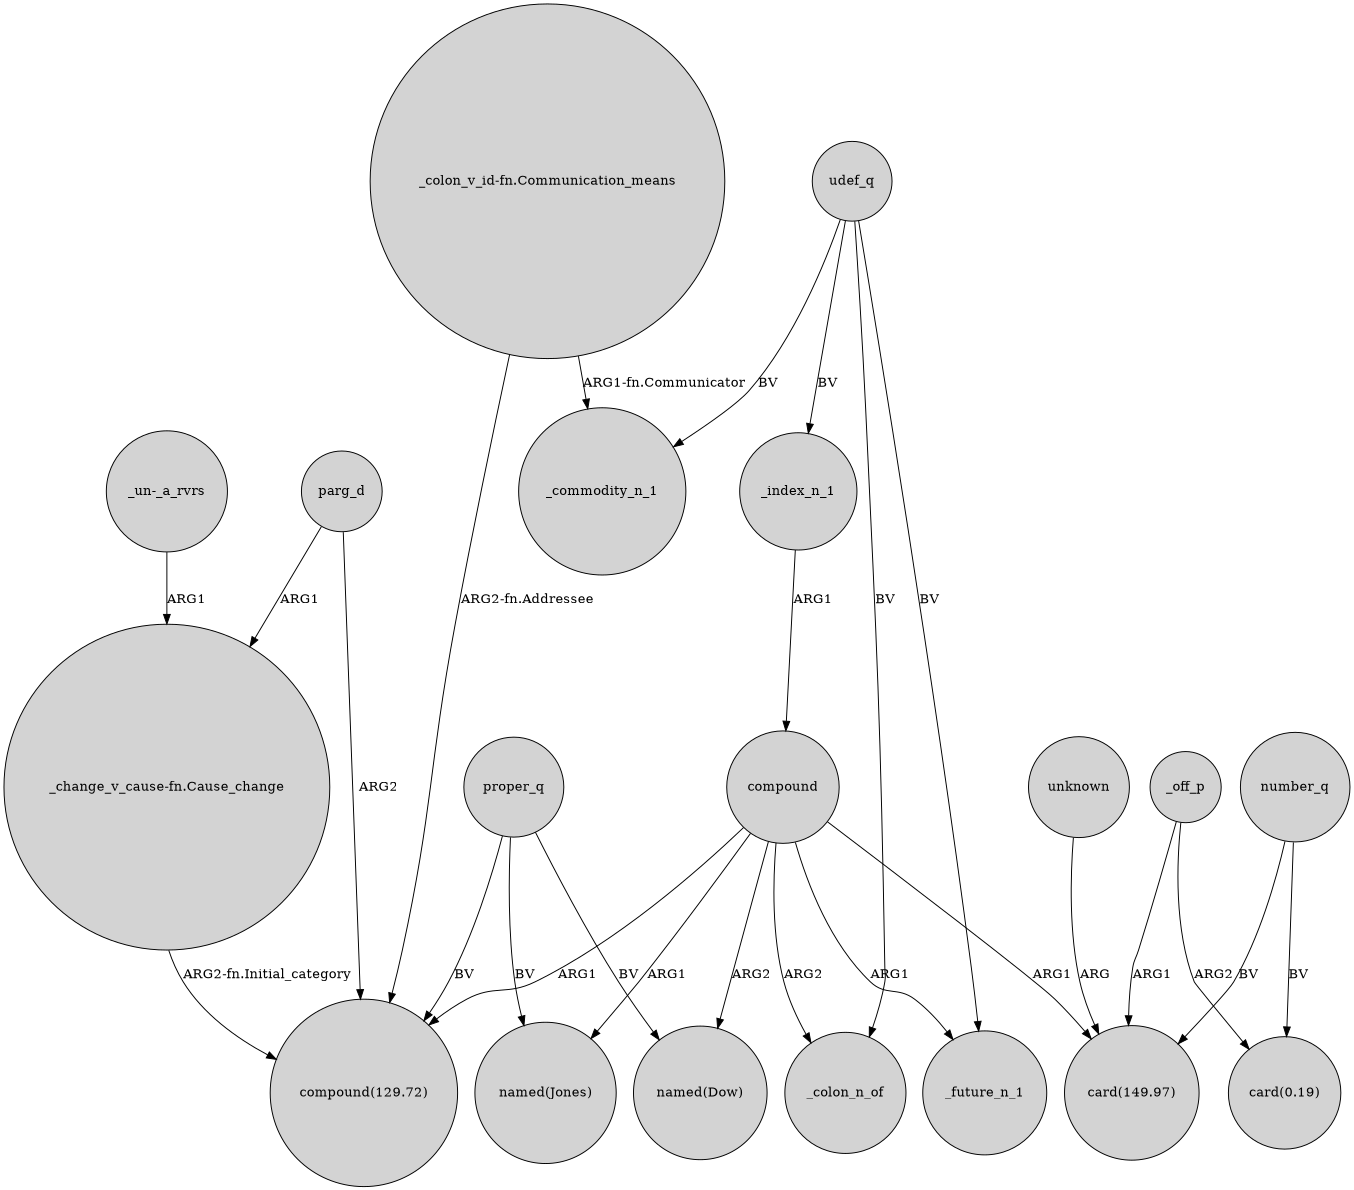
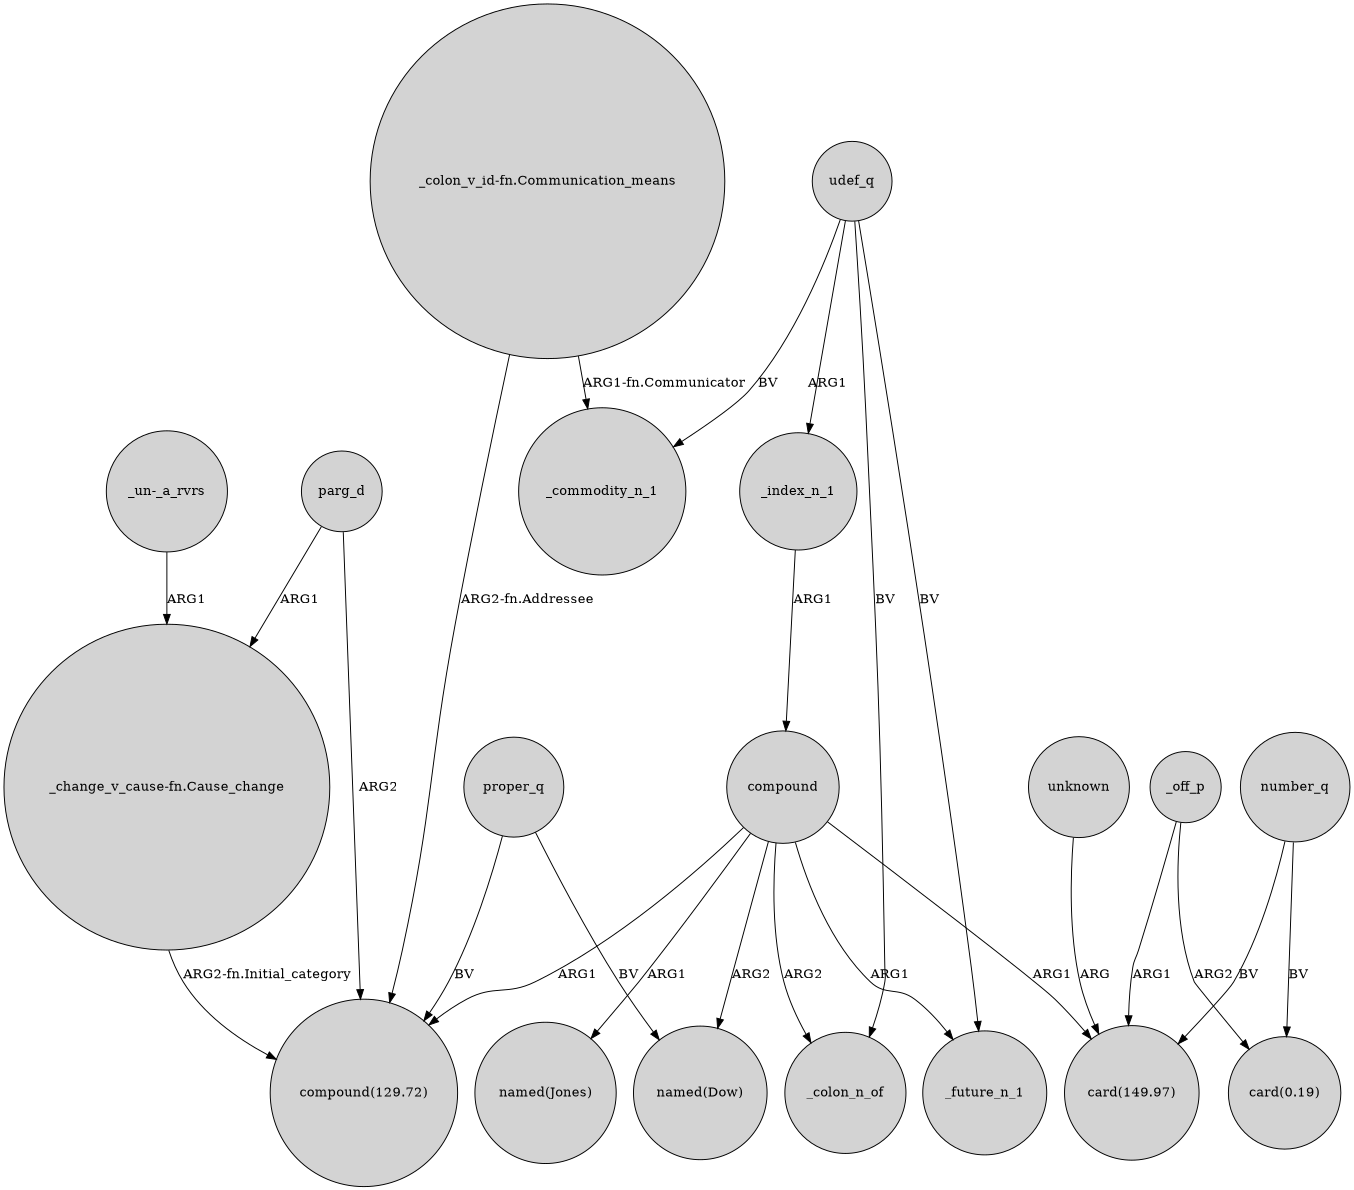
  digraph {
    node [shape=circle style=filled]
    n1 [label="card(149.97)"]
    compound
    "named(Jones)"
    _future_n_1
    n5 [label="compound(129.72)"]
    n6 [label=_colon_n_of]
    "named(Dow)"
    _index_n_1
    udef_q
    _commodity_n_1
    proper_q
    unknown
    _off_p
    "card(0.19)"
    "_change_v_cause-fn.Cause_change"
    "_colon_v_id-fn.Communication_means"
    parg_d
    "_un-_a_rvrs"
    number_q
    compound -> n1 [label=ARG1]
    compound -> "named(Jones)" [label=ARG1]
    compound -> _future_n_1 [label=ARG1]
    compound -> n5 [label=ARG1]
    compound -> n6 [label=ARG2]
    compound -> "named(Dow)" [label=ARG2]
    _index_n_1 -> compound [label=ARG1]
    udef_q -> _future_n_1 [label=BV]
    udef_q -> n6 [label=BV]
-   udef_q -> _index_n_1 [label=BV]
+   udef_q -> _index_n_1 [label=ARG1]
    udef_q -> _commodity_n_1 [label=BV]
-   proper_q -> "named(Jones)" [label=BV]
    proper_q -> n5 [label=BV]
    proper_q -> "named(Dow)" [label=BV]
    unknown -> n1 [label=ARG]
    _off_p -> n1 [label=ARG1]
    _off_p -> "card(0.19)" [label=ARG2]
    "_change_v_cause-fn.Cause_change" -> n5 [label="ARG2-fn.Initial_category"]
    "_colon_v_id-fn.Communication_means" -> n5 [label="ARG2-fn.Addressee"]
    "_colon_v_id-fn.Communication_means" -> _commodity_n_1 [label="ARG1-fn.Communicator"]
    parg_d -> n5 [label=ARG2]
    parg_d -> "_change_v_cause-fn.Cause_change" [label=ARG1]
    "_un-_a_rvrs" -> "_change_v_cause-fn.Cause_change" [label=ARG1]
    number_q -> n1 [label=BV]
    number_q -> "card(0.19)" [label=BV]
  }
